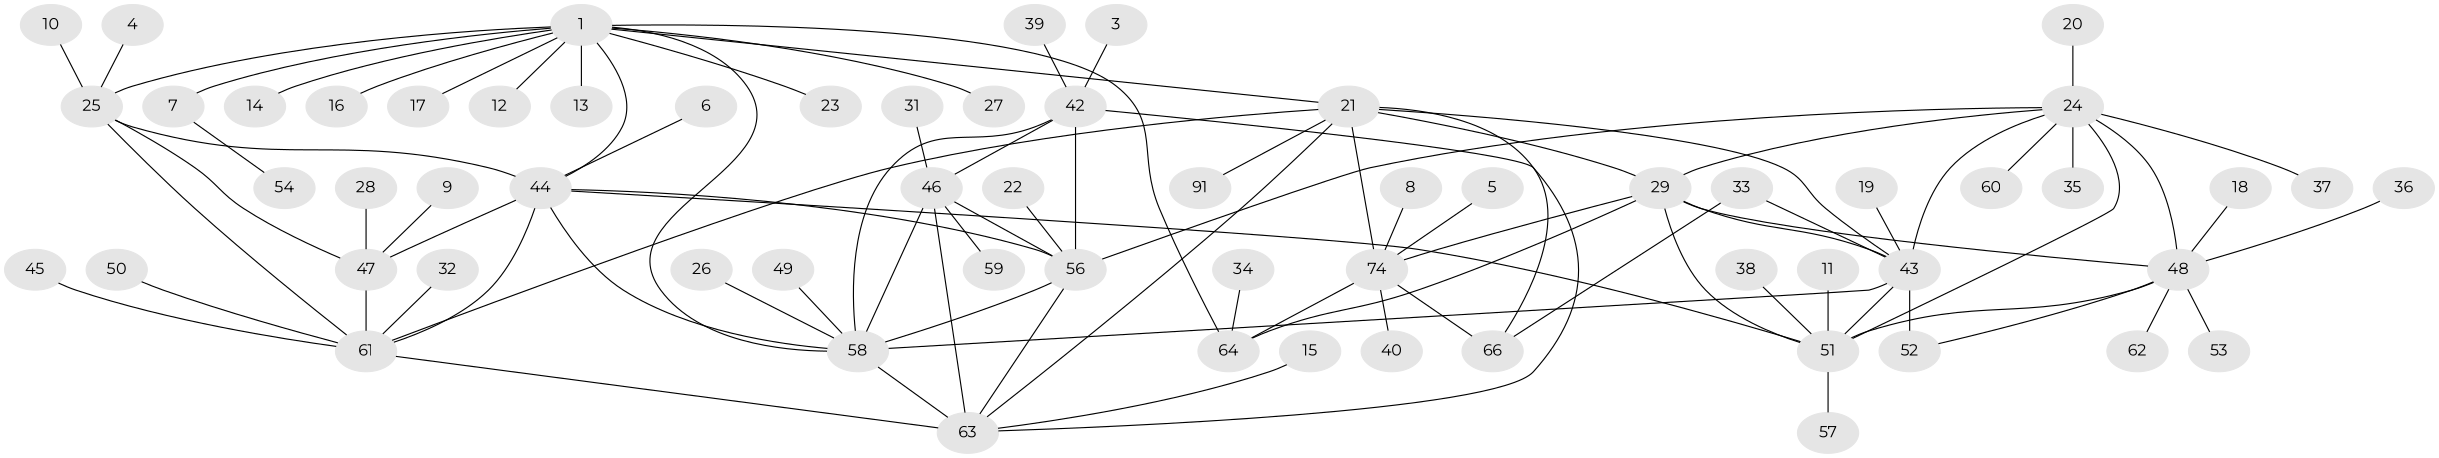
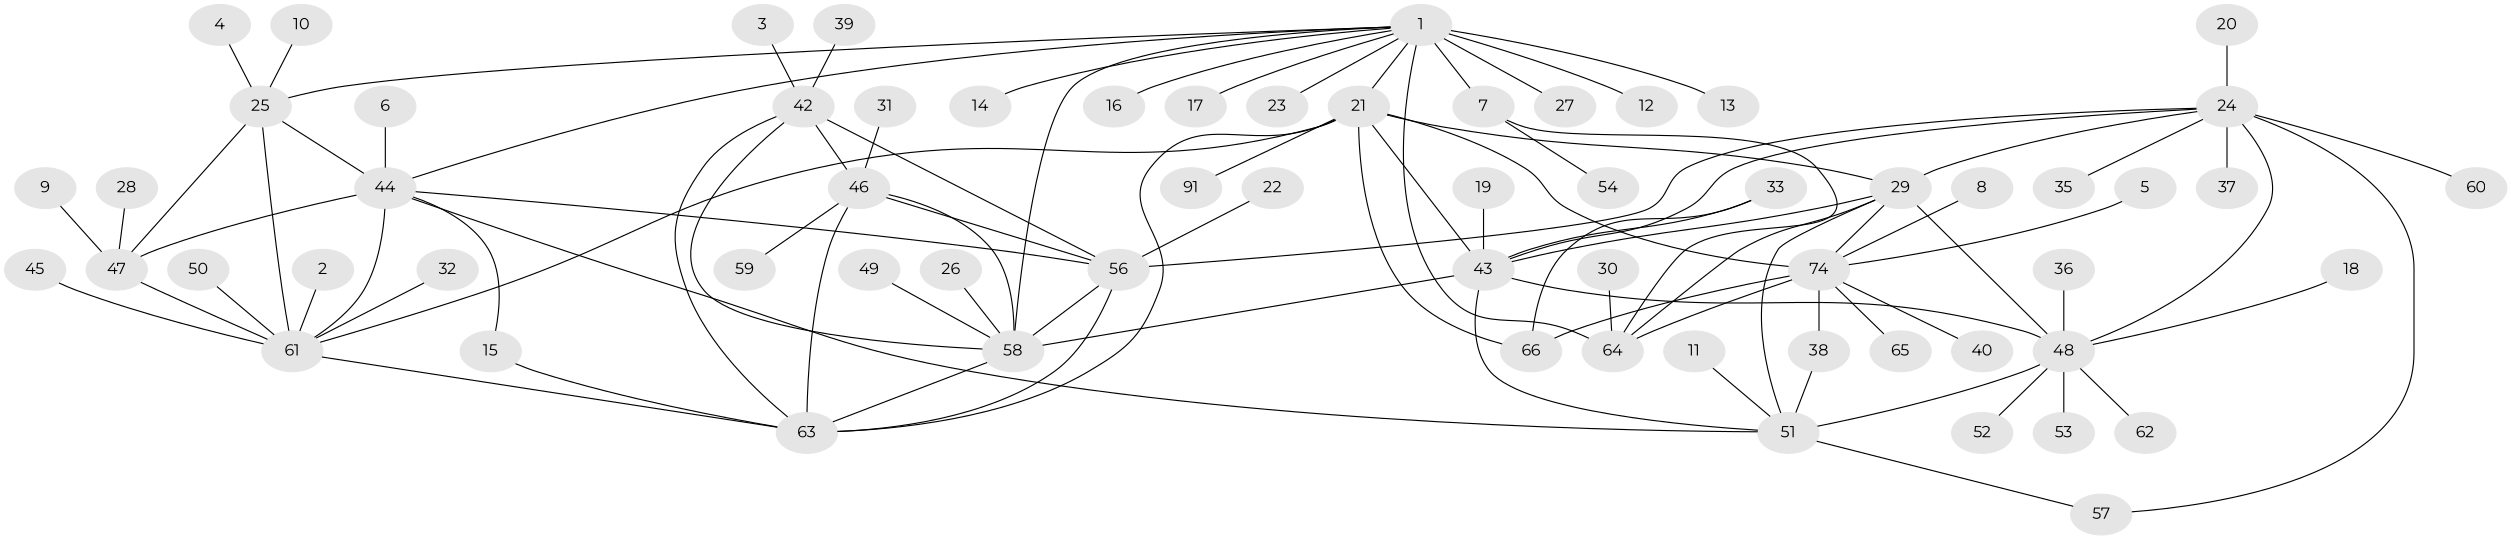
  graph {
    fontname=Montserrat
    node [color=gray90 fontname=Montserrat style=filled]
    edge [fontname=Montserrat weight=1.0]
    1
    7
    12
    13
    14
    16
    17
    21
    23
    25
    27
    44
    58
    64
    54
    61
    n17 [label=74]
    63
    43
    29
    n21 [label=91]
    66
    47
    51
    56
+   2
    3
    42
    46
    4
    5
    38
    40
+   65
    6
    8
    9
    10
    11
    57
    15
    18
    48
    52
    53
    62
    19
    20
    24
    35
    37
    60
    22
    26
    28
-   30 [label=34]
+   30
    31
    59
    32
    33
    36
    39
    45
    49
    50
    1 -- 7 [weight=4.0]
    1 -- 12
    1 -- 13
    1 -- 14
    1 -- 16
    1 -- 17
    1 -- 21
    1 -- 23
    1 -- 25
    1 -- 27
    1 -- 44
    1 -- 58
    1 -- 64 [weight=4.0]
+   7 -- 64
    7 -- 54
    21 -- 61 [weight=2.0]
    21 -- n17 [weight=6.0]
    21 -- 63
    21 -- 43
    21 -- 29
    21 -- n21
    21 -- 66 [weight=2.0]
    25 -- 44
    25 -- 61 [weight=3.0]
    25 -- 47
-   44 -- 58
+   44 -- 15
    44 -- 61 [weight=3.0]
    44 -- 47
    44 -- 51
    44 -- 56
    58 -- 63
    61 -- 63
    n17 -- 64
    n17 -- 66 [weight=3.0]
+   n17 -- 38
    n17 -- 40
+   n17 -- 65
    43 -- 58
    43 -- 51
-   43 -- 52 [weight=2.0]
+   43 -- 48 [weight=2.0]
    29 -- 64
    29 -- n17
    29 -- 43
    29 -- 51
    29 -- 48 [weight=2.0]
    47 -- 61 [weight=3.0]
    51 -- 57
    56 -- 58
    56 -- 63
+   2 -- 61
    3 -- 42
    42 -- 58
    42 -- 63
    42 -- 56
    42 -- 46 [weight=2.0]
    46 -- 58 [weight=2.0]
    46 -- 63 [weight=2.0]
    46 -- 56 [weight=2.0]
    46 -- 59
    4 -- 25
    5 -- n17
    38 -- 51
    6 -- 44
    8 -- n17
    9 -- 47
    10 -- 25
    11 -- 51
    15 -- 63
    18 -- 48
    48 -- 51 [weight=2.0]
    48 -- 52
    48 -- 53
    48 -- 62
    19 -- 43
    20 -- 24
    24 -- 43
    24 -- 29
-   24 -- 51
+   24 -- 57
    24 -- 56
    24 -- 48 [weight=2.0]
    24 -- 35
    24 -- 37
    24 -- 60
    22 -- 56
    26 -- 58
    28 -- 47
    30 -- 64
    31 -- 46
    32 -- 61
    33 -- 43
    33 -- 66
    36 -- 48
    39 -- 42
    45 -- 61
    49 -- 58
    50 -- 61
  }
